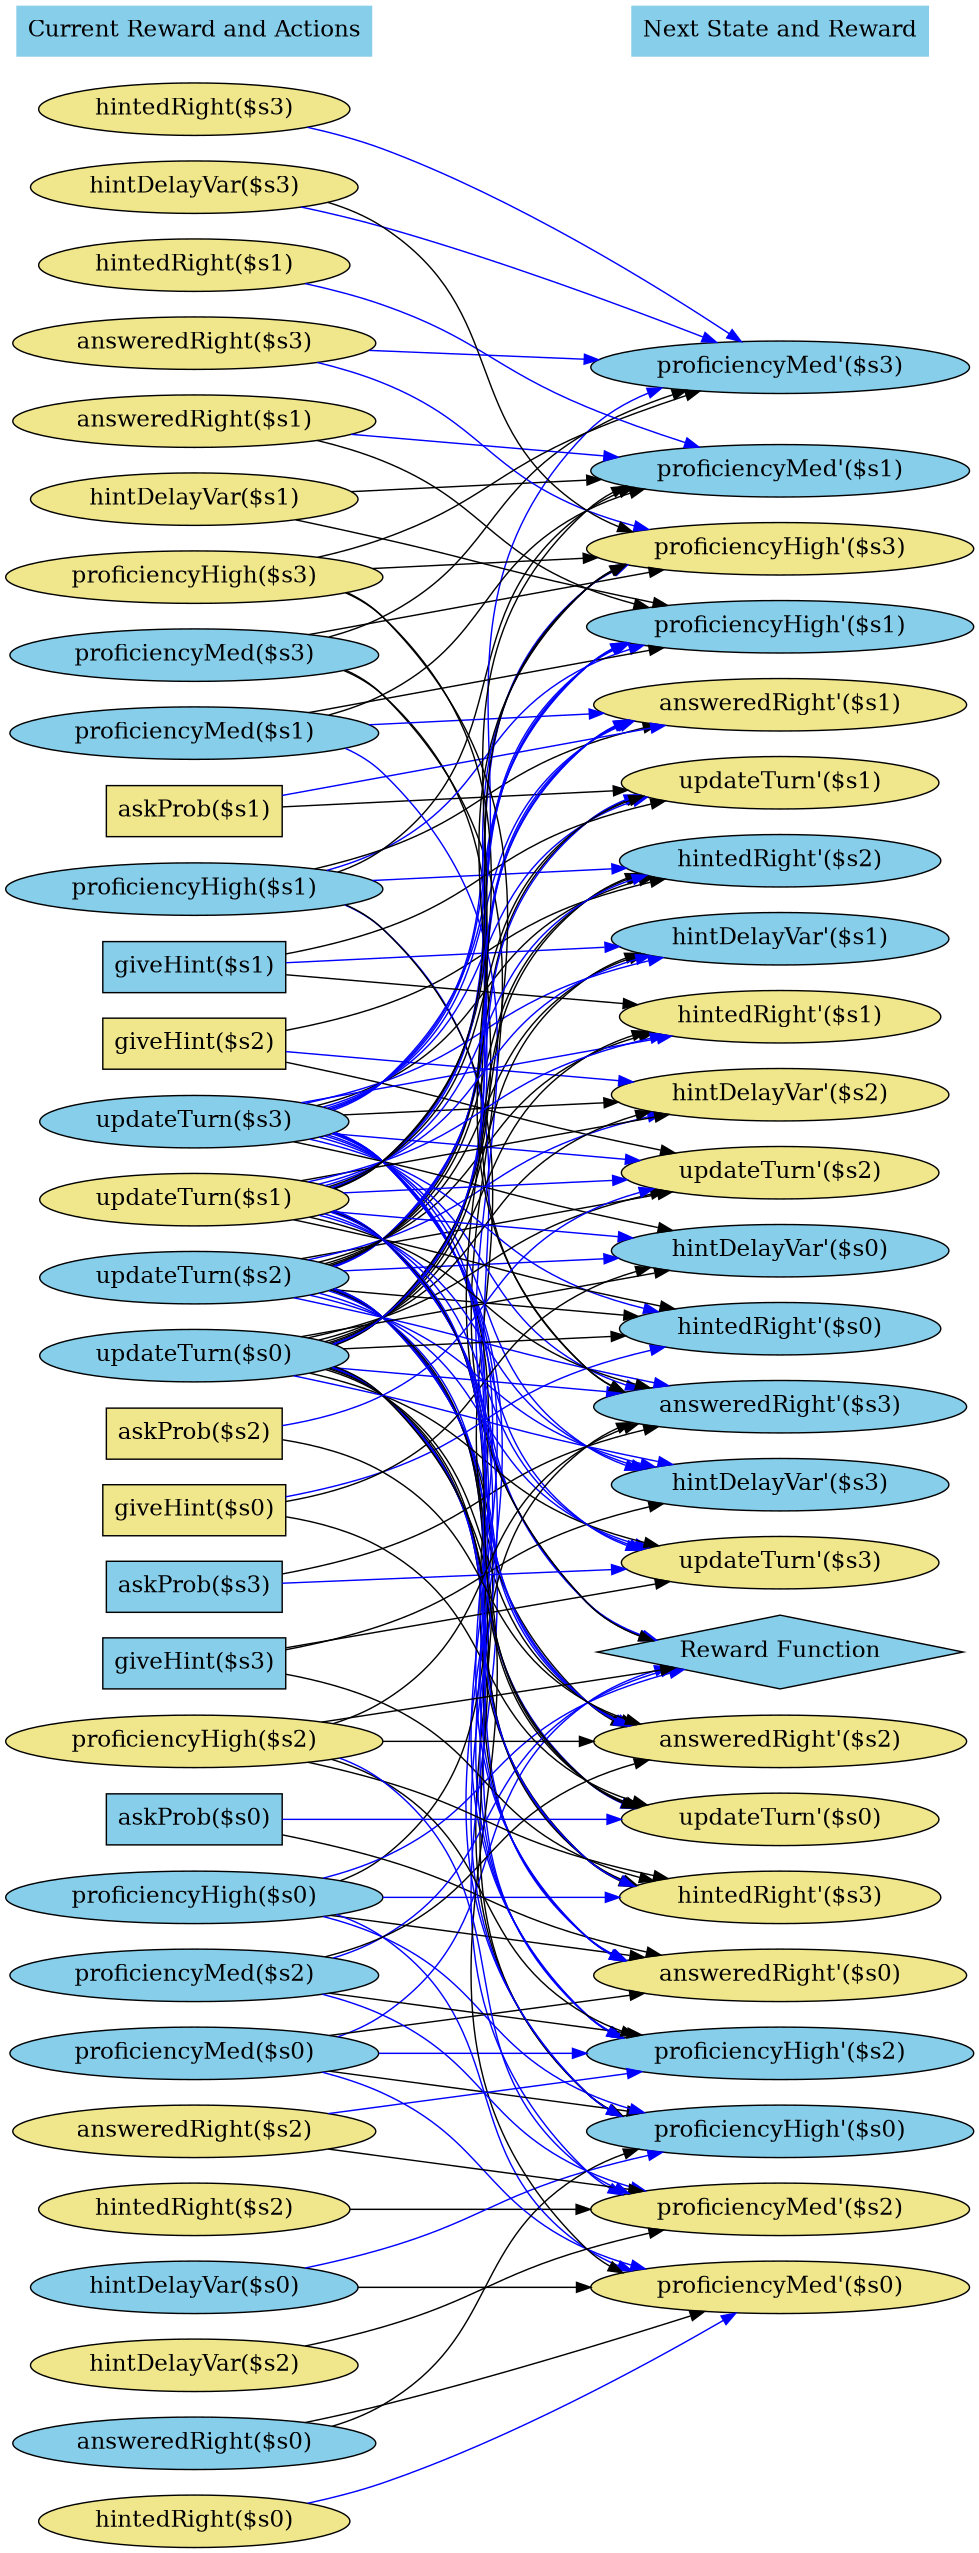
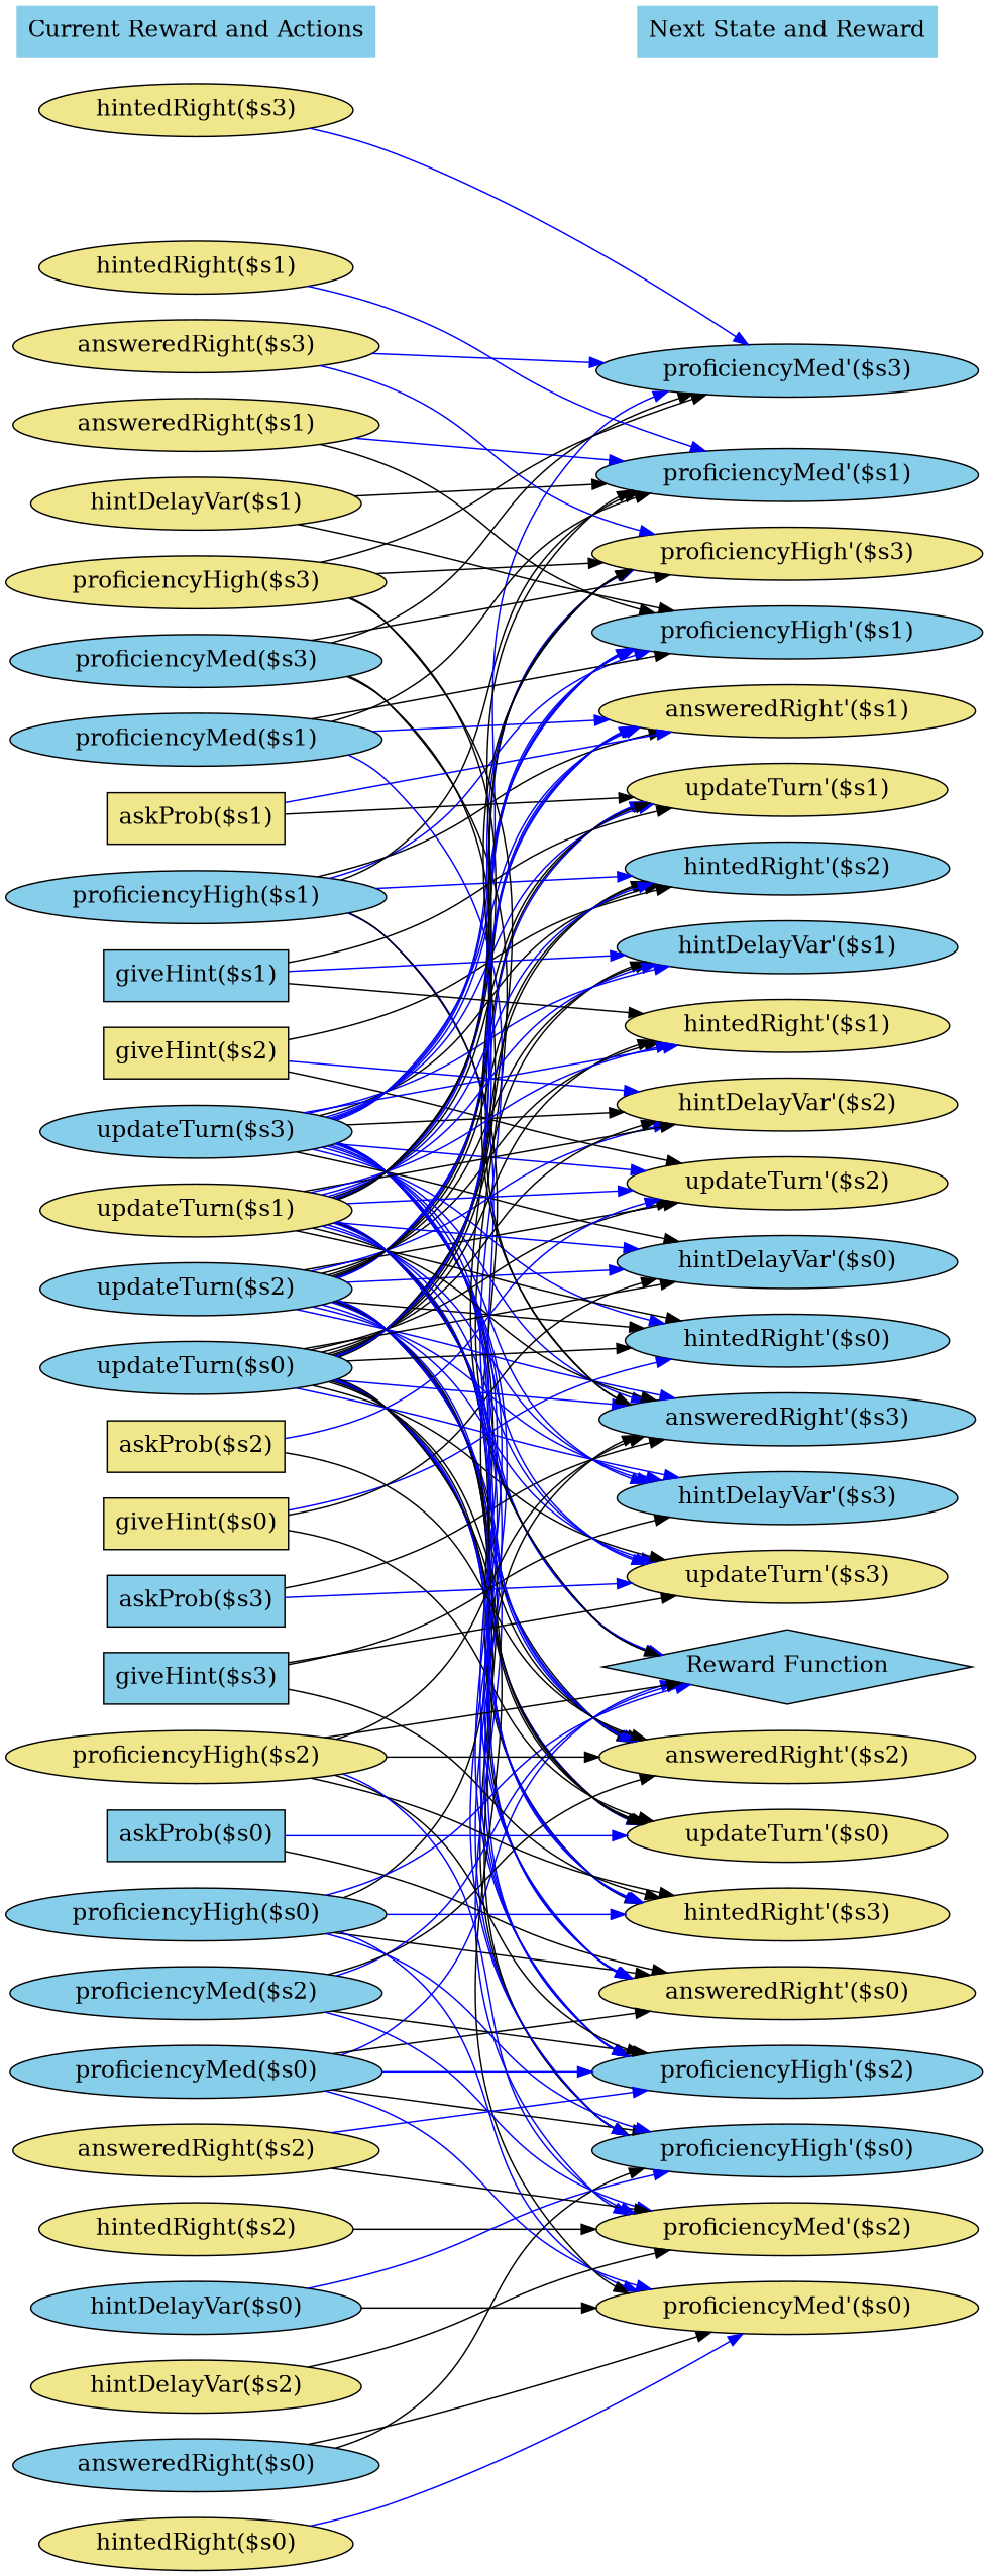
  digraph {
    fontname=Helvetica
    fontsize=16
    rankdir=LR
    ranksep=2.00
    node [color=black fillcolor=khaki fontsize=16 shape=ellipse style=filled]
    edge [color=blue style=solid]
    "proficiencyMed($s3)" [fillcolor=skyblue height=0.51069 width=2.9856]
    "giveHint($s2)" [height=0.5 shape=box width=1.4722]
    "updateTurn($s2)" [fillcolor=skyblue height=0.51069 width=2.4356]
    "answeredRight($s1)" [height=0.51069 width=2.8481]
    "hintedRight($s2)" [height=0.51069 width=2.4749]
    "proficiencyHigh($s1)" [fillcolor=skyblue height=0.51069 width=3.0445]
    "askProb($s1)" [height=0.5 shape=box width=1.4028]
    "hintDelayVar($s0)" [fillcolor=skyblue height=0.51069 width=2.6713]
    "updateTurn($s3)" [fillcolor=skyblue height=0.51069 width=2.4356]
    "proficiencyMed($s0)" [fillcolor=skyblue height=0.51069 width=2.9856]
    "answeredRight($s0)" [fillcolor=skyblue height=0.51069 width=2.8481]
    "giveHint($s1)" [fillcolor=skyblue height=0.5 shape=box width=1.4722]
    "proficiencyHigh($s0)" [fillcolor=skyblue height=0.51069 width=3.0445]
    "askProb($s0)" [fillcolor=skyblue height=0.5 shape=box width=1.4028]
    "hintDelayVar($s1)" [height=0.51069 width=2.6713]
    "hintedRight($s3)" [height=0.51069 width=2.4749]
    "giveHint($s0)" [height=0.5 shape=box width=1.4722]
    "proficiencyMed($s1)" [fillcolor=skyblue height=0.51069 width=2.9856]
    n19 [fillcolor=skyblue height=0.5 label="Current Reward and Actions" shape=plaintext style="bold,filled" width=2.5139]
    "updateTurn($s0)" [fillcolor=skyblue height=0.51069 width=2.4356]
    "answeredRight($s3)" [height=0.51069 width=2.8481]
    "hintedRight($s0)" [height=0.51069 width=2.4749]
    "hintDelayVar($s2)" [height=0.51069 width=2.6713]
    "proficiencyHigh($s3)" [height=0.51069 width=3.0445]
    "askProb($s3)" [fillcolor=skyblue height=0.5 shape=box width=1.4028]
    "proficiencyMed($s2)" [fillcolor=skyblue height=0.51069 width=2.9856]
    "giveHint($s3)" [fillcolor=skyblue height=0.5 shape=box width=1.4722]
    "updateTurn($s1)" [height=0.51069 width=2.4356]
    "answeredRight($s2)" [height=0.51069 width=2.8481]
    "hintedRight($s1)" [height=0.51069 width=2.4749]
-   "hintDelayVar($s3)" [height=0.51069 width=2.6713]
    "askProb($s2)" [height=0.5 shape=box width=1.4028]
    "proficiencyHigh($s2)" [height=0.51069 width=3.0445]
    "proficiencyMed'($s3)" [fillcolor=skyblue height=0.51069 width=3.0445]
    "hintedRight'($s0)" [fillcolor=skyblue height=0.51069 width=2.5338]
    "answeredRight'($s3)" [fillcolor=skyblue height=0.51069 width=2.907]
    "hintDelayVar'($s1)" [fillcolor=skyblue height=0.51069 width=2.7302]
    "Next State and Reward" [fillcolor=skyblue height=0.5 shape=plaintext style="bold,filled" width=2.25]
    "Reward Function" [fillcolor=skyblue height=0.72222 shape=diamond width=3.5278]
    "updateTurn'($s2)" [height=0.51069 width=2.4945]
    "hintedRight'($s3)" [height=0.51069 width=2.5338]
    "answeredRight'($s0)" [height=0.51069 width=2.907]
    "proficiencyHigh'($s1)" [fillcolor=skyblue height=0.51069 width=3.1034]
    "hintDelayVar'($s2)" [height=0.51069 width=2.7302]
    "proficiencyHigh'($s0)" [fillcolor=skyblue height=0.51069 width=3.1034]
    "updateTurn'($s3)" [height=0.51069 width=2.4945]
    "proficiencyMed'($s1)" [fillcolor=skyblue height=0.51069 width=3.0445]
    "hintedRight'($s2)" [fillcolor=skyblue height=0.51069 width=2.5338]
    "answeredRight'($s1)" [height=0.51069 width=2.907]
    "proficiencyHigh'($s2)" [fillcolor=skyblue height=0.51069 width=3.1034]
    "hintDelayVar'($s3)" [fillcolor=skyblue height=0.51069 width=2.7302]
    "proficiencyMed'($s0)" [height=0.51069 width=3.0445]
    "updateTurn'($s0)" [height=0.51069 width=2.4945]
    "proficiencyMed'($s2)" [height=0.51069 width=3.0445]
    "hintedRight'($s1)" [height=0.51069 width=2.5338]
    "hintDelayVar'($s0)" [fillcolor=skyblue height=0.51069 width=2.7302]
    "answeredRight'($s2)" [height=0.51069 width=2.907]
    "proficiencyHigh'($s3)" [height=0.51069 width=3.1034]
    "updateTurn'($s1)" [height=0.51069 width=2.4945]
    subgraph sub_1 {
      rank=same
      "proficiencyMed($s3)"
      "giveHint($s2)"
      "updateTurn($s2)"
      "answeredRight($s1)"
      "hintedRight($s2)"
      "proficiencyHigh($s1)"
      "askProb($s1)"
      "hintDelayVar($s0)"
      "updateTurn($s3)"
      "proficiencyMed($s0)"
      "answeredRight($s0)"
      "giveHint($s1)"
      "proficiencyHigh($s0)"
      "askProb($s0)"
      "hintDelayVar($s1)"
      "hintedRight($s3)"
      "giveHint($s0)"
      "proficiencyMed($s1)"
      n19
      "updateTurn($s0)"
      "answeredRight($s3)"
      "hintedRight($s0)"
      "hintDelayVar($s2)"
      "proficiencyHigh($s3)"
      "askProb($s3)"
      "proficiencyMed($s2)"
      "giveHint($s3)"
      "updateTurn($s1)"
      "answeredRight($s2)"
      "hintedRight($s1)"
-     "hintDelayVar($s3)"
      "askProb($s2)"
      "proficiencyHigh($s2)"
    }
    subgraph sub_2 {
      rank=same
      "proficiencyMed'($s3)"
      "hintedRight'($s0)"
      "answeredRight'($s3)"
      "hintDelayVar'($s1)"
      "Next State and Reward"
      "Reward Function"
      "updateTurn'($s2)"
      "hintedRight'($s3)"
      "answeredRight'($s0)"
      "proficiencyHigh'($s1)"
      "hintDelayVar'($s2)"
      "proficiencyHigh'($s0)"
      "updateTurn'($s3)"
      "proficiencyMed'($s1)"
      "hintedRight'($s2)"
      "answeredRight'($s1)"
      "proficiencyHigh'($s2)"
      "hintDelayVar'($s3)"
      "proficiencyMed'($s0)"
      "updateTurn'($s0)"
      "proficiencyMed'($s2)"
      "hintedRight'($s1)"
      "hintDelayVar'($s0)"
      "answeredRight'($s2)"
      "proficiencyHigh'($s3)"
      "updateTurn'($s1)"
    }
    "proficiencyMed($s3)" -> "proficiencyMed'($s3)" [color=black]
    "proficiencyMed($s3)" -> "answeredRight'($s3)" [color=black]
    "proficiencyMed($s3)" -> "Reward Function" [color=black style=""]
    "proficiencyMed($s3)" -> "proficiencyHigh'($s3)" [color=black]
    "giveHint($s2)" -> "updateTurn'($s2)" [color=black]
    "giveHint($s2)" -> "hintDelayVar'($s2)"
    "giveHint($s2)" -> "hintedRight'($s2)" [color=black]
    "updateTurn($s2)" -> "hintedRight'($s0)" [color=black]
    "updateTurn($s2)" -> "answeredRight'($s3)"
    "updateTurn($s2)" -> "hintDelayVar'($s1)" [color=black]
    "updateTurn($s2)" -> "updateTurn'($s2)" [color=black]
    "updateTurn($s2)" -> "hintedRight'($s3)"
    "updateTurn($s2)" -> "answeredRight'($s0)" [color=black]
    "updateTurn($s2)" -> "proficiencyHigh'($s1)"
    "updateTurn($s2)" -> "hintDelayVar'($s2)"
    "updateTurn($s2)" -> "proficiencyHigh'($s0)" [color=black]
    "updateTurn($s2)" -> "updateTurn'($s3)"
    "updateTurn($s2)" -> "hintedRight'($s2)" [color=black]
    "updateTurn($s2)" -> "answeredRight'($s1)"
    "updateTurn($s2)" -> "proficiencyHigh'($s2)"
    "updateTurn($s2)" -> "hintDelayVar'($s3)"
    "updateTurn($s2)" -> "updateTurn'($s0)" [color=black]
    "updateTurn($s2)" -> "proficiencyMed'($s2)"
    "updateTurn($s2)" -> "hintedRight'($s1)" [color=black]
    "updateTurn($s2)" -> "hintDelayVar'($s0)"
    "updateTurn($s2)" -> "answeredRight'($s2)"
    "updateTurn($s2)" -> "proficiencyHigh'($s3)"
    "updateTurn($s2)" -> "updateTurn'($s1)" [color=black]
    "answeredRight($s1)" -> "proficiencyHigh'($s1)" [color=black]
    "answeredRight($s1)" -> "proficiencyMed'($s1)"
    "hintedRight($s2)" -> "proficiencyMed'($s2)" [color=black]
    "proficiencyHigh($s1)" -> "Reward Function" [style=""]
    "proficiencyHigh($s1)" -> "proficiencyHigh'($s1)"
    "proficiencyHigh($s1)" -> "proficiencyMed'($s1)" [color=black]
    "proficiencyHigh($s1)" -> "hintedRight'($s2)"
    "proficiencyHigh($s1)" -> "answeredRight'($s1)" [color=black]
    "proficiencyHigh($s1)" -> "answeredRight'($s2)" [color=black]
    "askProb($s1)" -> "answeredRight'($s1)"
    "askProb($s1)" -> "updateTurn'($s1)" [color=black]
    "hintDelayVar($s0)" -> "proficiencyHigh'($s0)"
    "hintDelayVar($s0)" -> "proficiencyMed'($s0)" [color=black]
    "updateTurn($s3)" -> "proficiencyMed'($s3)"
    "updateTurn($s3)" -> "hintedRight'($s0)"
    "updateTurn($s3)" -> "answeredRight'($s3)"
    "updateTurn($s3)" -> "hintDelayVar'($s1)"
    "updateTurn($s3)" -> "updateTurn'($s2)"
    "updateTurn($s3)" -> "hintedRight'($s3)" [color=black]
    "updateTurn($s3)" -> "answeredRight'($s0)"
    "updateTurn($s3)" -> "proficiencyHigh'($s1)"
    "updateTurn($s3)" -> "hintDelayVar'($s2)" [color=black]
    "updateTurn($s3)" -> "proficiencyHigh'($s0)"
    "updateTurn($s3)" -> "updateTurn'($s3)"
    "updateTurn($s3)" -> "hintedRight'($s2)" [color=black]
    "updateTurn($s3)" -> "answeredRight'($s1)"
    "updateTurn($s3)" -> "proficiencyHigh'($s2)"
    "updateTurn($s3)" -> "hintDelayVar'($s3)"
    "updateTurn($s3)" -> "updateTurn'($s0)"
    "updateTurn($s3)" -> "hintedRight'($s1)"
    "updateTurn($s3)" -> "hintDelayVar'($s0)" [color=black]
    "updateTurn($s3)" -> "answeredRight'($s2)"
    "updateTurn($s3)" -> "proficiencyHigh'($s3)"
    "updateTurn($s3)" -> "updateTurn'($s1)"
    "proficiencyMed($s0)" -> "Reward Function" [style=""]
    "proficiencyMed($s0)" -> "answeredRight'($s0)" [color=black]
    "proficiencyMed($s0)" -> "proficiencyHigh'($s0)" [color=black]
    "proficiencyMed($s0)" -> "proficiencyHigh'($s2)"
    "proficiencyMed($s0)" -> "proficiencyMed'($s0)"
    "answeredRight($s0)" -> "proficiencyHigh'($s0)" [color=black]
    "answeredRight($s0)" -> "proficiencyMed'($s0)" [color=black]
    "giveHint($s1)" -> "hintDelayVar'($s1)"
    "giveHint($s1)" -> "hintedRight'($s1)" [color=black]
    "giveHint($s1)" -> "updateTurn'($s1)" [color=black]
    "proficiencyHigh($s0)" -> "answeredRight'($s3)" [color=black]
    "proficiencyHigh($s0)" -> "Reward Function" [style=""]
    "proficiencyHigh($s0)" -> "hintedRight'($s3)"
    "proficiencyHigh($s0)" -> "answeredRight'($s0)" [color=black]
    "proficiencyHigh($s0)" -> "proficiencyHigh'($s0)"
    "proficiencyHigh($s0)" -> "proficiencyMed'($s0)"
    "askProb($s0)" -> "answeredRight'($s0)" [color=black]
    "askProb($s0)" -> "updateTurn'($s0)"
    "hintDelayVar($s1)" -> "proficiencyHigh'($s1)" [color=black]
    "hintDelayVar($s1)" -> "proficiencyMed'($s1)" [color=black]
    "hintedRight($s3)" -> "proficiencyMed'($s3)"
    "giveHint($s0)" -> "hintedRight'($s0)"
    "giveHint($s0)" -> "updateTurn'($s0)" [color=black]
    "giveHint($s0)" -> "hintDelayVar'($s0)" [color=black]
    "proficiencyMed($s1)" -> "Reward Function" [style=""]
    "proficiencyMed($s1)" -> "proficiencyHigh'($s1)" [color=black]
    "proficiencyMed($s1)" -> "proficiencyMed'($s1)" [color=black]
    "proficiencyMed($s1)" -> "answeredRight'($s1)"
    n19 -> "Next State and Reward" [color=black style=invis]
    "updateTurn($s0)" -> "hintedRight'($s0)" [color=black]
    "updateTurn($s0)" -> "answeredRight'($s3)"
    "updateTurn($s0)" -> "hintDelayVar'($s1)" [color=black]
    "updateTurn($s0)" -> "updateTurn'($s2)" [color=black]
-   "updateTurn($s0)" -> "hintedRight'($s3)" [color=black]
+   "updateTurn($s0)" -> "hintedRight'($s3)"
    "updateTurn($s0)" -> "answeredRight'($s0)"
    "updateTurn($s0)" -> "proficiencyHigh'($s1)"
    "updateTurn($s0)" -> "hintDelayVar'($s2)" [color=black]
    "updateTurn($s0)" -> "proficiencyHigh'($s0)" [color=black]
    "updateTurn($s0)" -> "updateTurn'($s3)" [color=black]
    "updateTurn($s0)" -> "hintedRight'($s2)" [color=black]
    "updateTurn($s0)" -> "answeredRight'($s1)"
    "updateTurn($s0)" -> "proficiencyHigh'($s2)"
    "updateTurn($s0)" -> "hintDelayVar'($s3)"
    "updateTurn($s0)" -> "proficiencyMed'($s0)" [color=black]
    "updateTurn($s0)" -> "updateTurn'($s0)" [color=black]
    "updateTurn($s0)" -> "hintedRight'($s1)" [color=black]
    "updateTurn($s0)" -> "hintDelayVar'($s0)" [color=black]
    "updateTurn($s0)" -> "answeredRight'($s2)" [color=black]
    "updateTurn($s0)" -> "proficiencyHigh'($s3)" [color=black]
    "updateTurn($s0)" -> "updateTurn'($s1)"
    "answeredRight($s3)" -> "proficiencyMed'($s3)"
    "answeredRight($s3)" -> "proficiencyHigh'($s3)"
    "hintedRight($s0)" -> "proficiencyMed'($s0)"
    "hintDelayVar($s2)" -> "proficiencyMed'($s2)" [color=black]
    "proficiencyHigh($s3)" -> "proficiencyMed'($s3)" [color=black]
    "proficiencyHigh($s3)" -> "answeredRight'($s3)" [color=black]
    "proficiencyHigh($s3)" -> "Reward Function" [color=black style=""]
    "proficiencyHigh($s3)" -> "proficiencyHigh'($s3)" [color=black]
    "askProb($s3)" -> "answeredRight'($s3)" [color=black]
    "askProb($s3)" -> "updateTurn'($s3)"
    "proficiencyMed($s2)" -> "Reward Function" [style=""]
    "proficiencyMed($s2)" -> "proficiencyHigh'($s2)" [color=black]
    "proficiencyMed($s2)" -> "proficiencyMed'($s2)"
    "proficiencyMed($s2)" -> "answeredRight'($s2)" [color=black]
    "giveHint($s3)" -> "hintedRight'($s3)" [color=black]
    "giveHint($s3)" -> "updateTurn'($s3)" [color=black]
    "giveHint($s3)" -> "hintDelayVar'($s3)" [color=black]
    "updateTurn($s1)" -> "hintedRight'($s0)" [color=black]
    "updateTurn($s1)" -> "answeredRight'($s3)" [color=black]
    "updateTurn($s1)" -> "hintDelayVar'($s1)"
    "updateTurn($s1)" -> "updateTurn'($s2)"
    "updateTurn($s1)" -> "hintedRight'($s3)"
    "updateTurn($s1)" -> "answeredRight'($s0)"
    "updateTurn($s1)" -> "proficiencyHigh'($s1)"
    "updateTurn($s1)" -> "hintDelayVar'($s2)" [color=black]
    "updateTurn($s1)" -> "proficiencyHigh'($s0)"
    "updateTurn($s1)" -> "updateTurn'($s3)"
    "updateTurn($s1)" -> "proficiencyMed'($s1)" [color=black]
    "updateTurn($s1)" -> "hintedRight'($s2)"
    "updateTurn($s1)" -> "answeredRight'($s1)"
    "updateTurn($s1)" -> "proficiencyHigh'($s2)"
    "updateTurn($s1)" -> "hintDelayVar'($s3)"
    "updateTurn($s1)" -> "updateTurn'($s0)" [color=black]
    "updateTurn($s1)" -> "hintedRight'($s1)"
    "updateTurn($s1)" -> "hintDelayVar'($s0)"
    "updateTurn($s1)" -> "answeredRight'($s2)"
    "updateTurn($s1)" -> "proficiencyHigh'($s3)" [color=black]
    "updateTurn($s1)" -> "updateTurn'($s1)" [color=black]
    "answeredRight($s2)" -> "proficiencyHigh'($s2)"
    "answeredRight($s2)" -> "proficiencyMed'($s2)" [color=black]
    "hintedRight($s1)" -> "proficiencyMed'($s1)"
-   "hintDelayVar($s3)" -> "proficiencyMed'($s3)"
-   "hintDelayVar($s3)" -> "proficiencyHigh'($s3)" [color=black]
    "askProb($s2)" -> "updateTurn'($s2)"
    "askProb($s2)" -> "answeredRight'($s2)" [color=black]
    "proficiencyHigh($s2)" -> "answeredRight'($s3)" [color=black]
    "proficiencyHigh($s2)" -> "Reward Function" [color=black style=""]
    "proficiencyHigh($s2)" -> "hintedRight'($s3)" [color=black]
    "proficiencyHigh($s2)" -> "proficiencyHigh'($s2)" [color=black]
    "proficiencyHigh($s2)" -> "proficiencyMed'($s2)"
    "proficiencyHigh($s2)" -> "answeredRight'($s2)" [color=black]
  }
